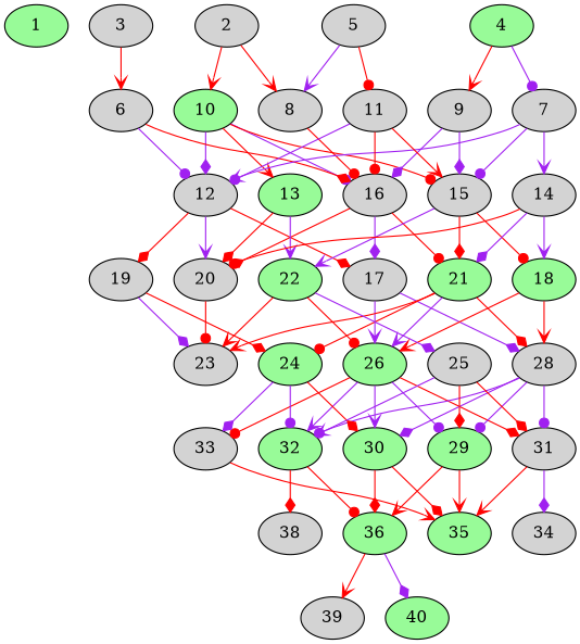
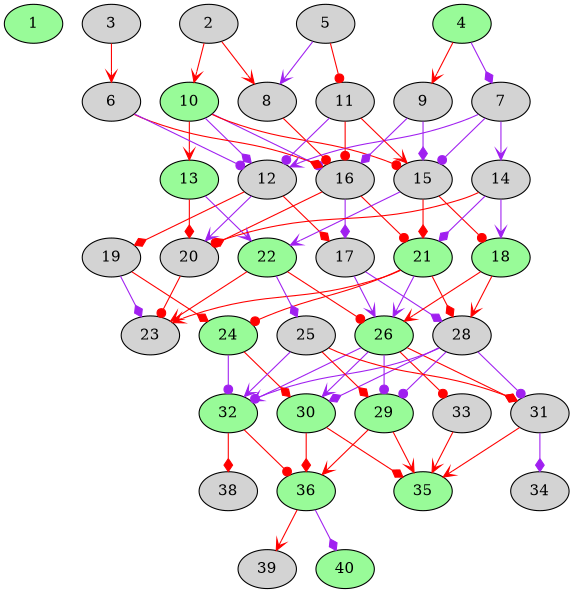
  digraph {
    node [alpha=0.10 fillcolor=lightgrey style=filled]
    edge [arrowhead=vee color=red]
    1 [expect_size=50504704 fillcolor=palegreen]
    2 [alpha=0.11 expect_size=46824448]
    8 [alpha=0.13 expect_size=19142656]
    10 [alpha=0.12 expect_size=37301248 fillcolor=palegreen]
    16 [expect_size=6765568]
    12 [alpha=0.08 expect_size=49810432]
    15 [alpha=0.12 expect_size=10720256]
    13 [alpha=0.13 expect_size=27438080 fillcolor=palegreen]
    17 [alpha=0.19 expect_size=39779328]
    20 [alpha=0.15 expect_size=14602240]
    21 [alpha=0.20 expect_size=41851904 fillcolor=palegreen]
    19 [expect_size=45882368]
    18 [alpha=0.14 expect_size=15824896 fillcolor=palegreen]
    22 [alpha=0.02 expect_size=46240768 fillcolor=palegreen]
    3 [alpha=0.05 expect_size=37158912]
    6 [alpha=0.14 expect_size=28716032]
    14 [alpha=0.07 expect_size=39242752]
    4 [alpha=0.08 expect_size=45775872 fillcolor=palegreen]
    7 [expect_size=50311168]
    9 [alpha=0.07 expect_size=12871680]
    5 [alpha=0.18 expect_size=41778176]
    11 [alpha=0.02 expect_size=25306112]
    26 [alpha=0.17 expect_size=45869056 fillcolor=palegreen]
    28 [alpha=0.18 expect_size=19642368]
    23 [alpha=0.18 expect_size=17741824]
    24 [alpha=0.11 expect_size=47355904 fillcolor=palegreen]
    25 [alpha=0.19 expect_size=16476160]
    30 [alpha=0.05 expect_size=29402112 fillcolor=palegreen]
    32 [alpha=0.01 expect_size=18029568 fillcolor=palegreen]
    33 [alpha=0.18 expect_size=22907904]
    29 [alpha=0.05 expect_size=5994496 fillcolor=palegreen]
    31 [alpha=0.14 expect_size=18326528]
    35 [alpha=0.03 expect_size=42915840 fillcolor=palegreen]
    36 [alpha=0.17 expect_size=40741888 fillcolor=palegreen]
    38 [alpha=0.20 expect_size=22505472]
    34 [alpha=0.09 expect_size=17691648]
    39 [alpha=0.11 expect_size=18226176]
    40 [alpha=0.05 expect_size=29436928 fillcolor=palegreen]
    2 -> 8
    2 -> 10
    8 -> 16 [arrowhead=dot]
    10 -> 16 [arrowhead=dot color=purple]
    10 -> 12 [arrowhead=diamond color=purple]
    10 -> 15 [arrowhead=dot]
    10 -> 13
    16 -> 17 [arrowhead=diamond color=purple]
    16 -> 20 [arrowhead=diamond]
    16 -> 21 [arrowhead=dot]
    12 -> 17 [arrowhead=diamond]
    12 -> 20 [color=purple]
    12 -> 19 [arrowhead=diamond]
    15 -> 21 [arrowhead=diamond]
    15 -> 18 [arrowhead=dot]
    15 -> 22 [color=purple]
    13 -> 20 [arrowhead=diamond]
    13 -> 22 [color=purple]
    17 -> 26 [color=purple]
    17 -> 28 [arrowhead=diamond color=purple]
    20 -> 23 [arrowhead=dot]
    21 -> 26 [color=purple]
    21 -> 28 [arrowhead=diamond]
    21 -> 23
    21 -> 24 [arrowhead=dot]
    19 -> 23 [arrowhead=diamond color=purple]
    19 -> 24 [arrowhead=diamond]
    18 -> 26
    18 -> 28
    22 -> 26 [arrowhead=dot]
    22 -> 23
    22 -> 25 [arrowhead=diamond color=purple]
    3 -> 6
    6 -> 16 [arrowhead=diamond]
    6 -> 12 [arrowhead=dot color=purple]
    14 -> 20 [arrowhead=dot]
    14 -> 21 [arrowhead=diamond color=purple]
    14 -> 18 [color=purple]
-   4 -> 7 [arrowhead=dot color=purple]
+   4 -> 7 [arrowhead=diamond color=purple]
    4 -> 9
    7 -> 12 [color=purple]
    7 -> 15 [arrowhead=dot color=purple]
    7 -> 14 [color=purple]
    9 -> 16 [arrowhead=diamond color=purple]
    9 -> 15 [arrowhead=diamond color=purple]
    5 -> 8 [color=purple]
    5 -> 11 [arrowhead=dot]
    11 -> 16 [arrowhead=dot]
    11 -> 12 [arrowhead=dot color=purple]
    11 -> 15
    26 -> 30 [color=purple]
    26 -> 32 [color=purple]
    26 -> 33 [arrowhead=dot]
    26 -> 29 [arrowhead=dot color=purple]
    26 -> 31 [arrowhead=diamond]
    28 -> 30 [arrowhead=diamond color=purple]
    28 -> 32 [arrowhead=dot color=purple]
    28 -> 29 [arrowhead=dot color=purple]
    28 -> 31 [arrowhead=dot color=purple]
    24 -> 30 [arrowhead=diamond]
    24 -> 32 [arrowhead=dot color=purple]
-   24 -> 33 [arrowhead=diamond color=purple]
    25 -> 32 [color=purple]
    25 -> 29 [arrowhead=diamond]
    25 -> 31 [arrowhead=diamond]
    30 -> 35 [arrowhead=diamond]
    30 -> 36 [arrowhead=diamond]
    32 -> 36 [arrowhead=dot]
    32 -> 38 [arrowhead=diamond]
    33 -> 35
    29 -> 35
    29 -> 36
    31 -> 35
    31 -> 34 [arrowhead=diamond color=purple]
    36 -> 39
    36 -> 40 [arrowhead=diamond color=purple]
  }
